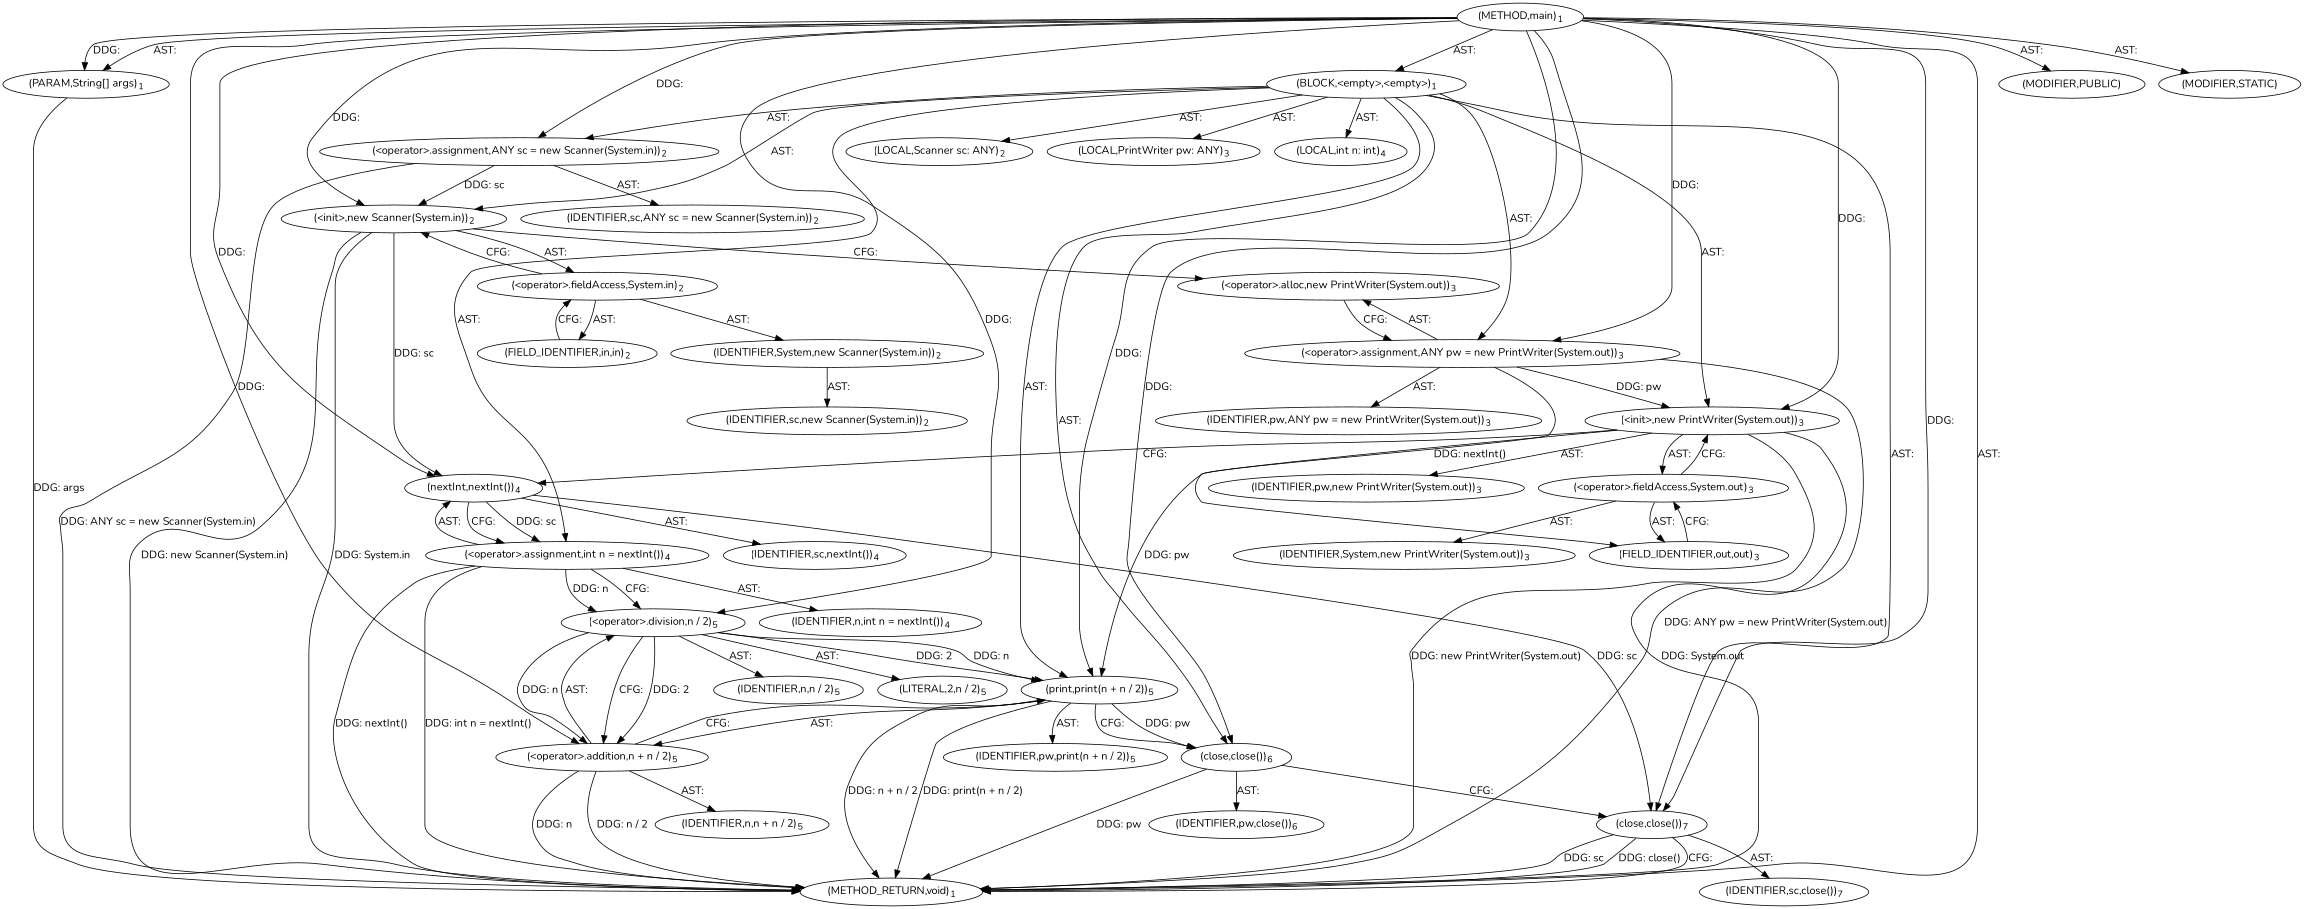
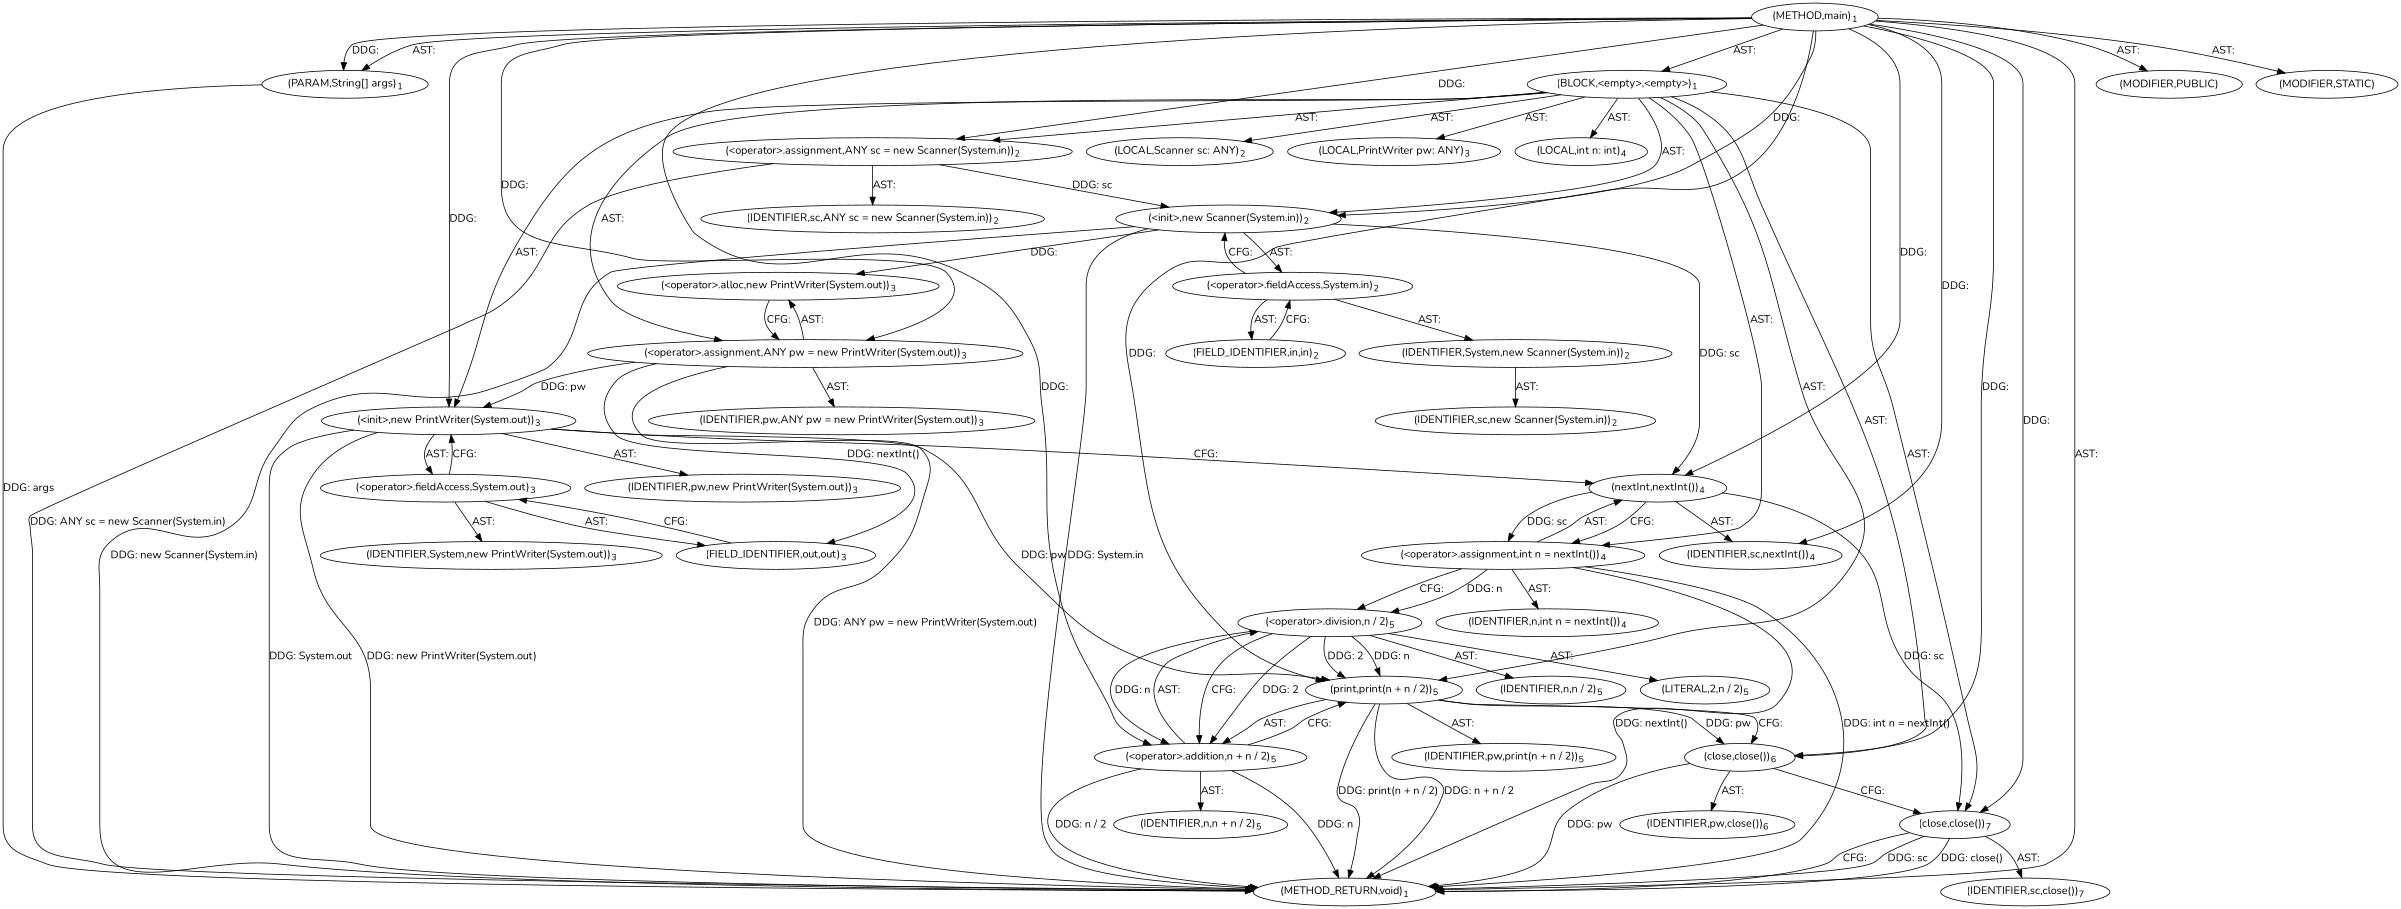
  digraph {
    fontname=Nunito
    node [fontname=Nunito]
    edge [fontname=Nunito]
    n1 [label=<(METHOD,main)<SUB>1</SUB>>]
    n2 [label=<(PARAM,String[] args)<SUB>1</SUB>>]
    n3 [label=<(BLOCK,&lt;empty&gt;,&lt;empty&gt;)<SUB>1</SUB>>]
    n4 [label=<(&lt;operator&gt;.assignment,ANY sc = new Scanner(System.in))<SUB>2</SUB>>]
    n5 [label=<(&lt;init&gt;,new Scanner(System.in))<SUB>2</SUB>>]
    n6 [label=<(&lt;operator&gt;.assignment,ANY pw = new PrintWriter(System.out))<SUB>3</SUB>>]
    n7 [label=<(&lt;init&gt;,new PrintWriter(System.out))<SUB>3</SUB>>]
    n8 [label=<(nextInt,nextInt())<SUB>4</SUB>>]
    n9 [label=<(print,print(n + n / 2))<SUB>5</SUB>>]
    n10 [label=<(&lt;operator&gt;.addition,n + n / 2)<SUB>5</SUB>>]
    n11 [label=<(&lt;operator&gt;.division,n / 2)<SUB>5</SUB>>]
    n12 [label=<(close,close())<SUB>6</SUB>>]
    n13 [label=<(close,close())<SUB>7</SUB>>]
    n14 [label=<(MODIFIER,PUBLIC)>]
    n15 [label=<(MODIFIER,STATIC)>]
    n16 [label=<(METHOD_RETURN,void)<SUB>1</SUB>>]
    n17 [label=<(LOCAL,Scanner sc: ANY)<SUB>2</SUB>>]
    n18 [label=<(LOCAL,PrintWriter pw: ANY)<SUB>3</SUB>>]
    n19 [label=<(LOCAL,int n: int)<SUB>4</SUB>>]
    n20 [label=<(&lt;operator&gt;.assignment,int n = nextInt())<SUB>4</SUB>>]
    n21 [label=<(IDENTIFIER,sc,ANY sc = new Scanner(System.in))<SUB>2</SUB>>]
    n22 [label=<(&lt;operator&gt;.fieldAccess,System.in)<SUB>2</SUB>>]
    n23 [label=<(&lt;operator&gt;.alloc,new PrintWriter(System.out))<SUB>3</SUB>>]
    n24 [label=<(IDENTIFIER,pw,ANY pw = new PrintWriter(System.out))<SUB>3</SUB>>]
    n25 [label=<(FIELD_IDENTIFIER,out,out)<SUB>3</SUB>>]
    n26 [label=<(IDENTIFIER,pw,new PrintWriter(System.out))<SUB>3</SUB>>]
    n27 [label=<(&lt;operator&gt;.fieldAccess,System.out)<SUB>3</SUB>>]
    n28 [label=<(IDENTIFIER,sc,nextInt())<SUB>4</SUB>>]
    n29 [label=<(IDENTIFIER,pw,print(n + n / 2))<SUB>5</SUB>>]
    n30 [label=<(IDENTIFIER,n,n + n / 2)<SUB>5</SUB>>]
    n31 [label=<(IDENTIFIER,n,n / 2)<SUB>5</SUB>>]
    n32 [label=<(LITERAL,2,n / 2)<SUB>5</SUB>>]
    n33 [label=<(IDENTIFIER,pw,close())<SUB>6</SUB>>]
    n34 [label=<(IDENTIFIER,sc,close())<SUB>7</SUB>>]
    n35 [label=<(IDENTIFIER,n,int n = nextInt())<SUB>4</SUB>>]
    n36 [label=<(FIELD_IDENTIFIER,in,in)<SUB>2</SUB>>]
    n37 [label=<(IDENTIFIER,sc,new Scanner(System.in))<SUB>2</SUB>>]
    n38 [label=<(IDENTIFIER,System,new Scanner(System.in))<SUB>2</SUB>>]
    n39 [label=<(IDENTIFIER,System,new PrintWriter(System.out))<SUB>3</SUB>>]
    n1 -> n2 [label="AST: "]
    n1 -> n2 [label="DDG: "]
    n1 -> n3 [label="AST: "]
    n1 -> n4 [label="DDG: "]
    n1 -> n5 [label="DDG: "]
    n1 -> n6 [label="DDG: "]
    n1 -> n7 [label="DDG: "]
    n1 -> n8 [label="DDG: "]
    n1 -> n9 [label="DDG: "]
    n1 -> n10 [label="DDG: "]
-   n1 -> n11 [label="DDG: "]
+   n1 -> n28 [label="DDG: "]
    n1 -> n12 [label="DDG: "]
    n1 -> n13 [label="DDG: "]
    n1 -> n14 [label="AST: "]
    n1 -> n15 [label="AST: "]
    n1 -> n16 [label="AST: "]
    n2 -> n16 [label="DDG: args"]
    n3 -> n4 [label="AST: "]
    n3 -> n5 [label="AST: "]
    n3 -> n6 [label="AST: "]
    n3 -> n7 [label="AST: "]
    n3 -> n9 [label="AST: "]
    n3 -> n12 [label="AST: "]
    n3 -> n13 [label="AST: "]
    n3 -> n17 [label="AST: "]
    n3 -> n18 [label="AST: "]
    n3 -> n19 [label="AST: "]
    n3 -> n20 [label="AST: "]
    n4 -> n5 [label="DDG: sc"]
    n4 -> n16 [label="DDG: ANY sc = new Scanner(System.in)"]
    n4 -> n21 [label="AST: "]
    n5 -> n8 [label="DDG: sc"]
    n5 -> n16 [label="DDG: System.in"]
    n5 -> n16 [label="DDG: new Scanner(System.in)"]
    n5 -> n22 [label="AST: "]
-   n5 -> n23 [label="CFG: "]
+   n5 -> n23 [label="DDG: "]
    n6 -> n7 [label="DDG: pw"]
    n6 -> n16 [label="DDG: ANY pw = new PrintWriter(System.out)"]
    n6 -> n23 [label="AST: "]
    n6 -> n24 [label="AST: "]
    n6 -> n25 [label="DDG: nextInt()"]
    n7 -> n8 [label="CFG: "]
    n7 -> n9 [label="DDG: pw"]
    n7 -> n16 [label="DDG: System.out"]
    n7 -> n16 [label="DDG: new PrintWriter(System.out)"]
    n7 -> n26 [label="AST: "]
    n7 -> n27 [label="AST: "]
    n8 -> n13 [label="DDG: sc"]
    n8 -> n20 [label="CFG: "]
    n8 -> n20 [label="DDG: sc"]
    n8 -> n28 [label="AST: "]
    n9 -> n10 [label="AST: "]
    n9 -> n12 [label="CFG: "]
    n9 -> n12 [label="DDG: pw"]
    n9 -> n16 [label="DDG: n + n / 2"]
    n9 -> n16 [label="DDG: print(n + n / 2)"]
    n9 -> n29 [label="AST: "]
    n10 -> n9 [label="CFG: "]
    n10 -> n11 [label="AST: "]
    n10 -> n16 [label="DDG: n"]
    n10 -> n16 [label="DDG: n / 2"]
    n10 -> n30 [label="AST: "]
    n11 -> n9 [label="DDG: n"]
    n11 -> n9 [label="DDG: 2"]
    n11 -> n10 [label="CFG: "]
    n11 -> n10 [label="DDG: n"]
    n11 -> n10 [label="DDG: 2"]
    n11 -> n31 [label="AST: "]
    n11 -> n32 [label="AST: "]
    n12 -> n13 [label="CFG: "]
    n12 -> n16 [label="DDG: pw"]
    n12 -> n33 [label="AST: "]
    n13 -> n16 [label="CFG: "]
    n13 -> n16 [label="DDG: sc"]
    n13 -> n16 [label="DDG: close()"]
    n13 -> n34 [label="AST: "]
    n20 -> n8 [label="AST: "]
    n20 -> n11 [label="CFG: "]
    n20 -> n11 [label="DDG: n"]
    n20 -> n16 [label="DDG: nextInt()"]
    n20 -> n16 [label="DDG: int n = nextInt()"]
    n20 -> n35 [label="AST: "]
    n22 -> n5 [label="CFG: "]
    n22 -> n36 [label="AST: "]
    n22 -> n38 [label="AST: "]
    n23 -> n6 [label="CFG: "]
    n25 -> n27 [label="CFG: "]
    n27 -> n7 [label="CFG: "]
    n27 -> n25 [label="AST: "]
    n27 -> n39 [label="AST: "]
    n36 -> n22 [label="CFG: "]
    n38 -> n37 [label="AST: "]
  }
